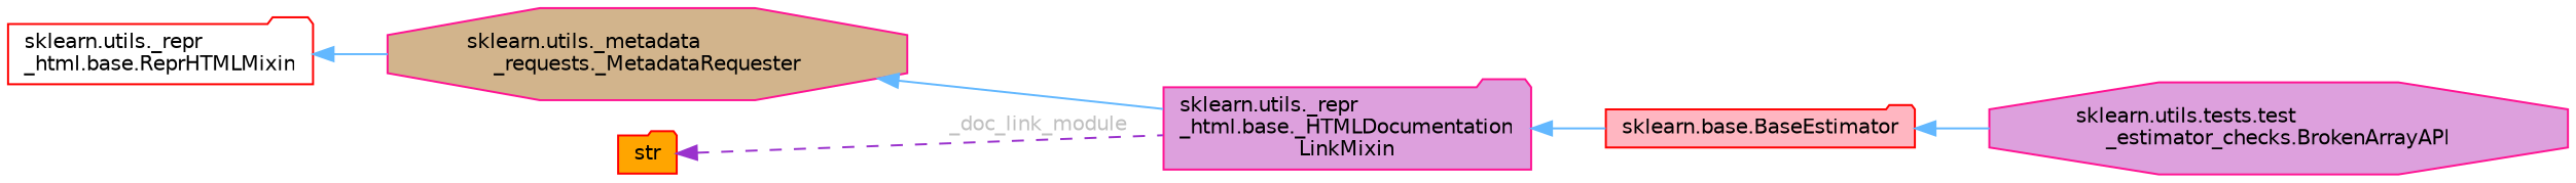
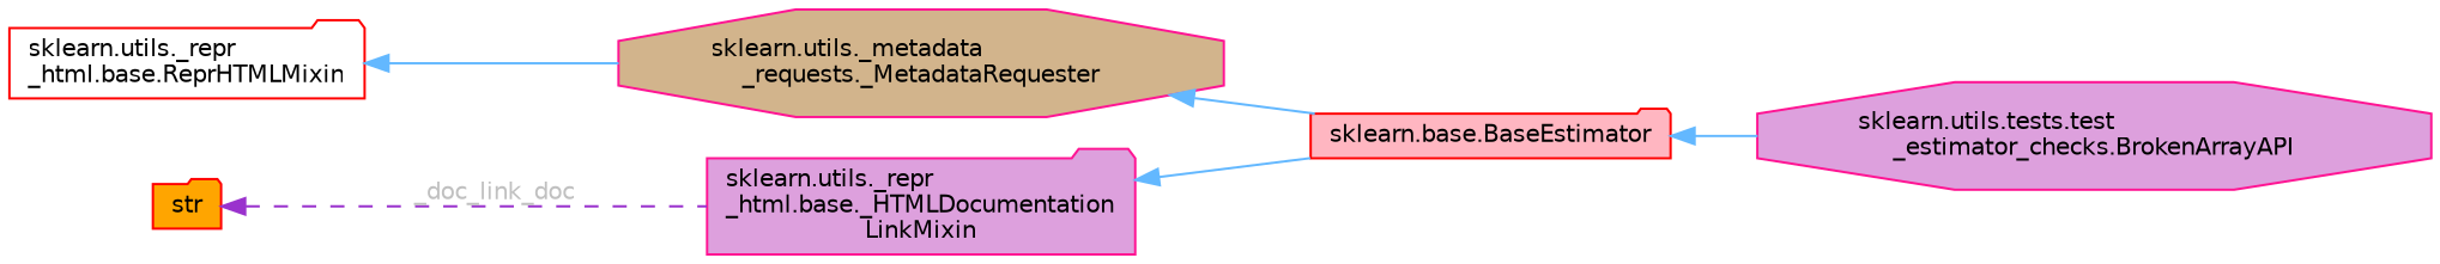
  digraph {
    rankdir=LR
    node [color=deeppink fillcolor=plum fontname=Helvetica fontsize=10 shape=folder style=filled]
    edge [color=steelblue1 dir=back fontname=Helvetica fontsize=10 labelfontname=Helvetica labelfontsize=10 style=solid]
    n1 [fontcolor=black height=0.2 label="sklearn.utils.tests.test\l_estimator_checks.BrokenArrayAPI" shape=octagon width=0.4]
    n2 [color=red fillcolor=lightpink height=0.2 label="sklearn.base.BaseEstimator" width=0.4]
    n3 [color=red fillcolor=white height=0.2 label="sklearn.utils._repr\l_html.base.ReprHTMLMixin" width=0.4]
    n4 [fillcolor=tan height=0.2 label="sklearn.utils._metadata\l_requests._MetadataRequester" shape=octagon width=0.4]
    n5 [height=0.2 label="sklearn.utils._repr\l_html.base._HTMLDocumentation\lLinkMixin" width=0.4]
    n6 [color=red fillcolor=orange height=0.2 label=str width=0.4]
    n2 -> n1
    n3 -> n4
-   n4 -> n5
+   n4 -> n2
    n5 -> n2
-   n6 -> n5 [color=darkorchid3 fontcolor=grey label=" _doc_link_module" style=dashed]
+   n6 -> n5 [color=darkorchid3 fontcolor=grey label=" _doc_link_doc" style=dashed]
  }
